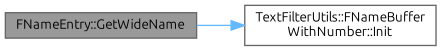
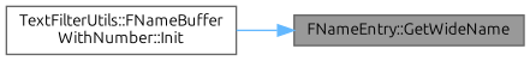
  digraph {
    rankdir=RL
    fontname=Ubuntu
    node [fontname=Ubuntu fontsize=10 shape=box style=filled]
    n1 [color=gray40 fillcolor=grey60 fontcolor=black height=0.2 label="FNameEntry::GetWideName" width=0.4]
    n2 [color=grey40 fillcolor=white height=0.2 label="TextFilterUtils::FNameBuffer\lWithNumber::Init" width=0.4]
-   n2 -> n1 [color=steelblue1 dir=back fontname=Ubuntu fontsize=10 labelfontname=Helvetica labelfontsize=10 style=solid]
+   n1 -> n2 [color=steelblue1 dir=back fontname=Ubuntu fontsize=10 labelfontname=Helvetica labelfontsize=10 style=solid]
  }
